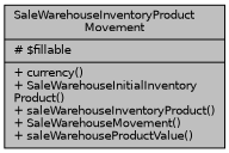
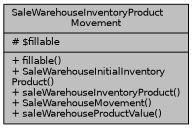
  digraph {
-   n1 [color=black fillcolor=grey75 fontcolor=black fontname=Helvetica fontsize=10 height=0.2 label="{SaleWarehouseInventoryProduct\lMovement\n|# $fillable\l|+ currency()\l+ SaleWarehouseInitialInventory\lProduct()\l+ saleWarehouseInventoryProduct()\l+ SaleWarehouseMovement()\l+ saleWarehouseProductValue()\l}" shape=record style=filled width=0.4]
+   n1 [color=black fillcolor=grey75 fontcolor=black fontname=Helvetica fontsize=10 height=0.2 label="{SaleWarehouseInventoryProduct\lMovement\n|# $fillable\l|+ fillable()\l+ SaleWarehouseInitialInventory\lProduct()\l+ saleWarehouseInventoryProduct()\l+ SaleWarehouseMovement()\l+ saleWarehouseProductValue()\l}" shape=record style=filled width=0.4]
  }
